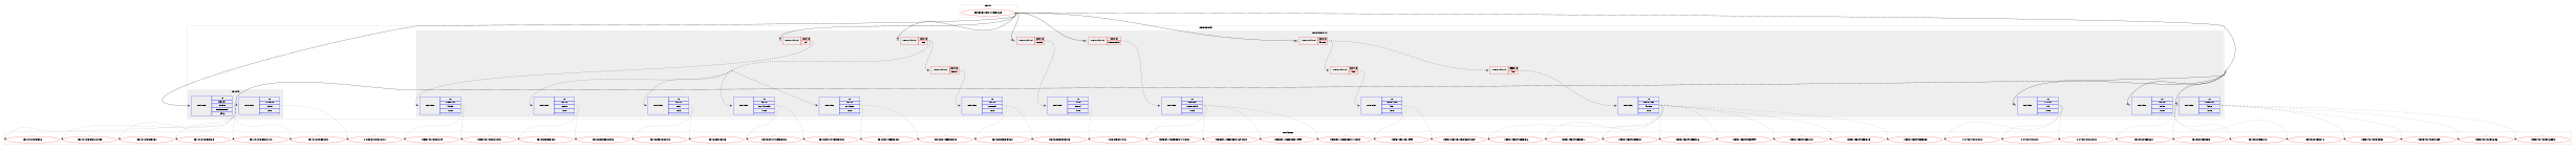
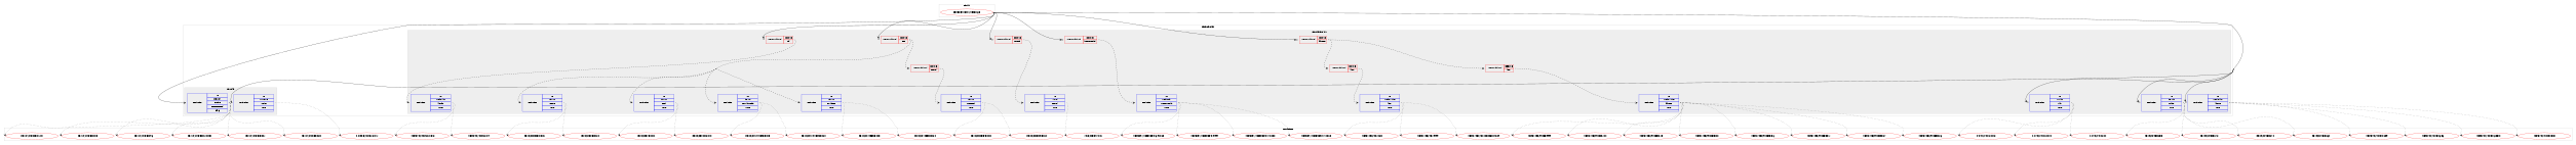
  digraph {
    compound=true
    concentrate=true
    fontname=Helvetica
    fontsize=10
    newrank=true
    rankdir=TB
    ranksep=1.5
    node [color=red fontname=Helvetica fontsize=10]
    edge [arrowhead=vee headport=w style=dotted tailport=e weight=100]
    n1 [label="games-emulation/mgba-0.6.3" width=4]
    n2 [color=blue label=<<TABLE BORDER="0" CELLBORDER="1" CELLSPACING="0" CELLPADDING="4" WIDTH="220"><TR><TD ROWSPAN="6" CELLPADDING="30">pack_dep</TD></TR><TR><TD WIDTH="110">no</TD></TR><TR><TD>dev-util</TD></TR><TR><TD>cmake</TD></TR><TR><TD>greaterequal</TD></TR><TR><TD>3.9.6</TD></TR></TABLE>> shape=none]
    n3 [color=blue label=<<TABLE BORDER="0" CELLBORDER="1" CELLSPACING="0" CELLPADDING="4" WIDTH="220"><TR><TD ROWSPAN="6" CELLPADDING="30">pack_dep</TD></TR><TR><TD WIDTH="110">no</TD></TR><TR><TD>sys-devel</TD></TR><TR><TD>make</TD></TR><TR><TD>none</TD></TR><TR><TD></TD></TR></TABLE>> shape=none]
    n4 [color=blue label=<<TABLE BORDER="0" CELLBORDER="1" CELLSPACING="0" CELLPADDING="4" WIDTH="220"><TR><TD ROWSPAN="6" CELLPADDING="30">pack_dep</TD></TR><TR><TD WIDTH="110">no</TD></TR><TR><TD>media-video</TD></TR><TR><TD>libav</TD></TR><TR><TD>none</TD></TR><TR><TD></TD></TR></TABLE>> shape=none]
    n5 [label=<<TABLE BORDER="0" CELLBORDER="1" CELLSPACING="0" CELLPADDING="4"><TR><TD ROWSPAN="3" CELLPADDING="10">use_conditional</TD></TR><TR><TD>positive</TD></TR><TR><TD>libav</TD></TR></TABLE>> shape=none]
    n6 [color=blue label=<<TABLE BORDER="0" CELLBORDER="1" CELLSPACING="0" CELLPADDING="4" WIDTH="220"><TR><TD ROWSPAN="6" CELLPADDING="30">pack_dep</TD></TR><TR><TD WIDTH="110">no</TD></TR><TR><TD>media-video</TD></TR><TR><TD>ffmpeg</TD></TR><TR><TD>none</TD></TR><TR><TD></TD></TR></TABLE>> shape=none]
    n7 [label=<<TABLE BORDER="0" CELLBORDER="1" CELLSPACING="0" CELLPADDING="4"><TR><TD ROWSPAN="3" CELLPADDING="10">use_conditional</TD></TR><TR><TD>negative</TD></TR><TR><TD>libav</TD></TR></TABLE>> shape=none]
    n8 [label=<<TABLE BORDER="0" CELLBORDER="1" CELLSPACING="0" CELLPADDING="4"><TR><TD ROWSPAN="3" CELLPADDING="10">use_conditional</TD></TR><TR><TD>positive</TD></TR><TR><TD>ffmpeg</TD></TR></TABLE>> shape=none]
    n9 [color=blue label=<<TABLE BORDER="0" CELLBORDER="1" CELLSPACING="0" CELLPADDING="4" WIDTH="220"><TR><TD ROWSPAN="6" CELLPADDING="30">pack_dep</TD></TR><TR><TD WIDTH="110">no</TD></TR><TR><TD>media-gfx</TD></TR><TR><TD>imagemagick</TD></TR><TR><TD>none</TD></TR><TR><TD></TD></TR></TABLE>> shape=none]
    n10 [label=<<TABLE BORDER="0" CELLBORDER="1" CELLSPACING="0" CELLPADDING="4"><TR><TD ROWSPAN="3" CELLPADDING="10">use_conditional</TD></TR><TR><TD>positive</TD></TR><TR><TD>imagemagick</TD></TR></TABLE>> shape=none]
    n11 [color=blue label=<<TABLE BORDER="0" CELLBORDER="1" CELLSPACING="0" CELLPADDING="4" WIDTH="220"><TR><TD ROWSPAN="6" CELLPADDING="30">pack_dep</TD></TR><TR><TD WIDTH="110">no</TD></TR><TR><TD>virtual</TD></TR><TR><TD>opengl</TD></TR><TR><TD>none</TD></TR><TR><TD></TD></TR></TABLE>> shape=none]
    n12 [label=<<TABLE BORDER="0" CELLBORDER="1" CELLSPACING="0" CELLPADDING="4"><TR><TD ROWSPAN="3" CELLPADDING="10">use_conditional</TD></TR><TR><TD>positive</TD></TR><TR><TD>opengl</TD></TR></TABLE>> shape=none]
    n13 [color=blue label=<<TABLE BORDER="0" CELLBORDER="1" CELLSPACING="0" CELLPADDING="4" WIDTH="220"><TR><TD ROWSPAN="6" CELLPADDING="30">pack_dep</TD></TR><TR><TD WIDTH="110">no</TD></TR><TR><TD>dev-qt</TD></TR><TR><TD>qtcore</TD></TR><TR><TD>none</TD></TR><TR><TD></TD></TR></TABLE>> shape=none]
    n14 [color=blue label=<<TABLE BORDER="0" CELLBORDER="1" CELLSPACING="0" CELLPADDING="4" WIDTH="220"><TR><TD ROWSPAN="6" CELLPADDING="30">pack_dep</TD></TR><TR><TD WIDTH="110">no</TD></TR><TR><TD>dev-qt</TD></TR><TR><TD>qtgui</TD></TR><TR><TD>none</TD></TR><TR><TD></TD></TR></TABLE>> shape=none]
    n15 [color=blue label=<<TABLE BORDER="0" CELLBORDER="1" CELLSPACING="0" CELLPADDING="4" WIDTH="220"><TR><TD ROWSPAN="6" CELLPADDING="30">pack_dep</TD></TR><TR><TD WIDTH="110">no</TD></TR><TR><TD>dev-qt</TD></TR><TR><TD>qtmultimedia</TD></TR><TR><TD>none</TD></TR><TR><TD></TD></TR></TABLE>> shape=none]
    n16 [color=blue label=<<TABLE BORDER="0" CELLBORDER="1" CELLSPACING="0" CELLPADDING="4" WIDTH="220"><TR><TD ROWSPAN="6" CELLPADDING="30">pack_dep</TD></TR><TR><TD WIDTH="110">no</TD></TR><TR><TD>dev-qt</TD></TR><TR><TD>qtwidgets</TD></TR><TR><TD>none</TD></TR><TR><TD></TD></TR></TABLE>> shape=none]
    n17 [color=blue label=<<TABLE BORDER="0" CELLBORDER="1" CELLSPACING="0" CELLPADDING="4" WIDTH="220"><TR><TD ROWSPAN="6" CELLPADDING="30">pack_dep</TD></TR><TR><TD WIDTH="110">no</TD></TR><TR><TD>dev-qt</TD></TR><TR><TD>qtopengl</TD></TR><TR><TD>none</TD></TR><TR><TD></TD></TR></TABLE>> shape=none]
    n18 [label=<<TABLE BORDER="0" CELLBORDER="1" CELLSPACING="0" CELLPADDING="4"><TR><TD ROWSPAN="3" CELLPADDING="10">use_conditional</TD></TR><TR><TD>positive</TD></TR><TR><TD>opengl</TD></TR></TABLE>> shape=none]
    n19 [label=<<TABLE BORDER="0" CELLBORDER="1" CELLSPACING="0" CELLPADDING="4"><TR><TD ROWSPAN="3" CELLPADDING="10">use_conditional</TD></TR><TR><TD>positive</TD></TR><TR><TD>qt5</TD></TR></TABLE>> shape=none]
    n20 [color=blue label=<<TABLE BORDER="0" CELLBORDER="1" CELLSPACING="0" CELLPADDING="4" WIDTH="220"><TR><TD ROWSPAN="6" CELLPADDING="30">pack_dep</TD></TR><TR><TD WIDTH="110">no</TD></TR><TR><TD>media-libs</TD></TR><TR><TD>libsdl2</TD></TR><TR><TD>none</TD></TR><TR><TD></TD></TR></TABLE>> shape=none]
    n21 [label=<<TABLE BORDER="0" CELLBORDER="1" CELLSPACING="0" CELLPADDING="4"><TR><TD ROWSPAN="3" CELLPADDING="10">use_conditional</TD></TR><TR><TD>positive</TD></TR><TR><TD>sdl</TD></TR></TABLE>> shape=none]
    n22 [color=blue label=<<TABLE BORDER="0" CELLBORDER="1" CELLSPACING="0" CELLPADDING="4" WIDTH="220"><TR><TD ROWSPAN="6" CELLPADDING="30">pack_dep</TD></TR><TR><TD WIDTH="110">no</TD></TR><TR><TD>dev-db</TD></TR><TR><TD>sqlite</TD></TR><TR><TD>none</TD></TR><TR><TD></TD></TR></TABLE>> shape=none]
    n23 [color=blue label=<<TABLE BORDER="0" CELLBORDER="1" CELLSPACING="0" CELLPADDING="4" WIDTH="220"><TR><TD ROWSPAN="6" CELLPADDING="30">pack_dep</TD></TR><TR><TD WIDTH="110">no</TD></TR><TR><TD>media-libs</TD></TR><TR><TD>libpng</TD></TR><TR><TD>none</TD></TR><TR><TD></TD></TR></TABLE>> shape=none]
    n24 [color=blue label=<<TABLE BORDER="0" CELLBORDER="1" CELLSPACING="0" CELLPADDING="4" WIDTH="220"><TR><TD ROWSPAN="6" CELLPADDING="30">pack_dep</TD></TR><TR><TD WIDTH="110">no</TD></TR><TR><TD>sys-libs</TD></TR><TR><TD>zlib</TD></TR><TR><TD>none</TD></TR><TR><TD></TD></TR></TABLE>> shape=none]
    n25 [label="dev-util/cmake-3.10.3" width=4]
    n26 [label="dev-util/cmake-3.11.4-r1" width=4]
    n27 [label="dev-util/cmake-3.12.3" width=4]
    n28 [label="dev-util/cmake-3.13.4" width=4]
    n29 [label="dev-util/cmake-3.14.0_rc3" width=4]
    n30 [label="dev-util/cmake-3.9.6" width=4]
    n31 [label="sys-devel/make-4.2.1-r4" width=4]
+   n32 [label="media-video/libav-12.3" width=4]
    n33 [label="media-video/libav-13_pre20171219" width=4]
    n34 [label="media-video/libav-9999" width=4]
    n35 [label="media-video/ffmpeg-3.2.6" width=4]
    n36 [label="media-video/ffmpeg-3.2.7" width=4]
    n37 [label="media-video/ffmpeg-3.3.4" width=4]
    n38 [label="media-video/ffmpeg-3.3.6" width=4]
    n39 [label="media-video/ffmpeg-3.3.8" width=4]
    n40 [label="media-video/ffmpeg-3.4.5" width=4]
    n41 [label="media-video/ffmpeg-4.1.1" width=4]
    n42 [label="media-video/ffmpeg-9999" width=4]
    n43 [label="media-gfx/imagemagick-6.9.10.28" width=4]
    n44 [label="media-gfx/imagemagick-7.0.8.28" width=4]
    n45 [label="media-gfx/imagemagick-7.0.8.30" width=4]
    n46 [label="media-gfx/imagemagick-9999" width=4]
    n47 [label="virtual/opengl-7.0-r2" width=4]
    n48 [label="dev-qt/qtcore-5.11.3-r2" width=4]
    n49 [label="dev-qt/qtcore-5.12.1" width=4]
    n50 [label="dev-qt/qtgui-5.11.3" width=4]
    n51 [label="dev-qt/qtgui-5.12.1-r1" width=4]
    n52 [label="dev-qt/qtmultimedia-5.11.3" width=4]
    n53 [label="dev-qt/qtmultimedia-5.12.1" width=4]
    n54 [label="dev-qt/qtwidgets-5.11.3" width=4]
    n55 [label="dev-qt/qtwidgets-5.12.1" width=4]
    n56 [label="dev-qt/qtopengl-5.11.3" width=4]
    n57 [label="dev-qt/qtopengl-5.12.1" width=4]
    n58 [label="media-libs/libsdl2-2.0.8-r2" width=4]
    n59 [label="media-libs/libsdl2-2.0.9" width=4]
    n60 [label="dev-db/sqlite-3.25.3" width=4]
    n61 [label="dev-db/sqlite-3.26.0" width=4]
    n62 [label="dev-db/sqlite-3.27.1" width=4]
    n63 [label="dev-db/sqlite-3.27.2" width=4]
    n64 [label="media-libs/libpng-1.2.59" width=4]
    n65 [label="media-libs/libpng-1.5.30" width=4]
    n66 [label="media-libs/libpng-1.6.35-r1" width=4]
    n67 [label="media-libs/libpng-1.6.36" width=4]
    n68 [label="sys-libs/zlib-1.2.11" width=4]
    n69 [label="sys-libs/zlib-1.2.11-r1" width=4]
    n70 [label="sys-libs/zlib-1.2.11-r2" width=4]
    subgraph cluster_1 {
      color=gray
      label=<<i>ebuild</i>>
      rank=same
      n1
    }
    subgraph cluster_2 {
      color=gray
      label=<<i>dependencies</i>>
      subgraph cluster_3 {
        color=gray
        fillcolor="#eeeeee"
        label=<<i>compile</i>>
        style=filled
        subgraph sub_4 {
          color=gray
          fillcolor="#eeeeee"
          label=<<i>compile</i>>
          style=filled
          n2
        }
        subgraph sub_5 {
          color=gray
          fillcolor="#eeeeee"
          label=<<i>compile</i>>
          style=filled
          n3
        }
      }
      subgraph cluster_6 {
        color=gray
        fillcolor="#eeeeee"
        label=<<i>compile and run</i>>
        style=filled
        subgraph sub_7 {
          color=gray
          fillcolor="#eeeeee"
          label=<<i>compile and run</i>>
          style=filled
          n8
          subgraph sub_8 {
            color=gray
            fillcolor="#eeeeee"
            label=<<i>compile and run</i>>
            style=filled
            n5
            subgraph sub_9 {
              color=gray
              fillcolor="#eeeeee"
              label=<<i>compile and run</i>>
              style=filled
              n4
            }
          }
          subgraph sub_10 {
            color=gray
            fillcolor="#eeeeee"
            label=<<i>compile and run</i>>
            style=filled
            n7
            subgraph sub_11 {
              color=gray
              fillcolor="#eeeeee"
              label=<<i>compile and run</i>>
              style=filled
              n6
            }
          }
        }
        subgraph sub_12 {
          color=gray
          fillcolor="#eeeeee"
          label=<<i>compile and run</i>>
          style=filled
          n10
          subgraph sub_13 {
            color=gray
            fillcolor="#eeeeee"
            label=<<i>compile and run</i>>
            style=filled
            n9
          }
        }
        subgraph sub_14 {
          color=gray
          fillcolor="#eeeeee"
          label=<<i>compile and run</i>>
          style=filled
          n12
          subgraph sub_15 {
            color=gray
            fillcolor="#eeeeee"
            label=<<i>compile and run</i>>
            style=filled
            n11
          }
        }
        subgraph sub_16 {
          color=gray
          fillcolor="#eeeeee"
          label=<<i>compile and run</i>>
          style=filled
          n19
          subgraph sub_17 {
            color=gray
            fillcolor="#eeeeee"
            label=<<i>compile and run</i>>
            style=filled
            n13
          }
          subgraph sub_18 {
            color=gray
            fillcolor="#eeeeee"
            label=<<i>compile and run</i>>
            style=filled
            n14
          }
          subgraph sub_19 {
            color=gray
            fillcolor="#eeeeee"
            label=<<i>compile and run</i>>
            style=filled
            n15
          }
          subgraph sub_20 {
            color=gray
            fillcolor="#eeeeee"
            label=<<i>compile and run</i>>
            style=filled
            n16
          }
          subgraph sub_21 {
            color=gray
            fillcolor="#eeeeee"
            label=<<i>compile and run</i>>
            style=filled
            n18
            subgraph sub_22 {
              color=gray
              fillcolor="#eeeeee"
              label=<<i>compile and run</i>>
              style=filled
              n17
            }
          }
        }
        subgraph sub_23 {
          color=gray
          fillcolor="#eeeeee"
          label=<<i>compile and run</i>>
          style=filled
          n21
          subgraph sub_24 {
            color=gray
            fillcolor="#eeeeee"
            label=<<i>compile and run</i>>
            style=filled
            n20
          }
        }
        subgraph sub_25 {
          color=gray
          fillcolor="#eeeeee"
          label=<<i>compile and run</i>>
          style=filled
          n22
        }
        subgraph sub_26 {
          color=gray
          fillcolor="#eeeeee"
          label=<<i>compile and run</i>>
          style=filled
          n23
        }
        subgraph sub_27 {
          color=gray
          fillcolor="#eeeeee"
          label=<<i>compile and run</i>>
          style=filled
          n24
        }
      }
      subgraph cluster_28 {
        color=gray
        fillcolor="#eeeeee"
        label=<<i>run</i>>
        style=filled
      }
    }
    subgraph cluster_29 {
      color=gray
      label=<<i>candidates</i>>
      rank=same
      subgraph sub_30 {
        color=black
        label=<<i>candidates</i>>
        nodesep=1
        rank=same
        n25
        n26
        n27
        n28
        n29
        n30
      }
      subgraph sub_31 {
        color=black
        label=<<i>candidates</i>>
        nodesep=1
        rank=same
        n31
      }
      subgraph sub_32 {
        color=black
        label=<<i>candidates</i>>
        nodesep=1
        rank=same
+       n32
        n33
        n34
      }
      subgraph sub_33 {
        color=black
        label=<<i>candidates</i>>
        nodesep=1
        rank=same
        n35
        n36
        n37
        n38
        n39
        n40
        n41
        n42
      }
      subgraph sub_34 {
        color=black
        label=<<i>candidates</i>>
        nodesep=1
        rank=same
        n43
        n44
        n45
        n46
      }
      subgraph sub_35 {
        color=black
        label=<<i>candidates</i>>
        nodesep=1
        rank=same
        n47
      }
      subgraph sub_36 {
        color=black
        label=<<i>candidates</i>>
        nodesep=1
        rank=same
        n48
        n49
      }
      subgraph sub_37 {
        color=black
        label=<<i>candidates</i>>
        nodesep=1
        rank=same
        n50
        n51
      }
      subgraph sub_38 {
        color=black
        label=<<i>candidates</i>>
        nodesep=1
        rank=same
        n52
        n53
      }
      subgraph sub_39 {
        color=black
        label=<<i>candidates</i>>
        nodesep=1
        rank=same
        n54
        n55
      }
      subgraph sub_40 {
        color=black
        label=<<i>candidates</i>>
        nodesep=1
        rank=same
        n56
        n57
      }
      subgraph sub_41 {
        color=black
        label=<<i>candidates</i>>
        nodesep=1
        rank=same
        n58
        n59
      }
      subgraph sub_42 {
        color=black
        label=<<i>candidates</i>>
        nodesep=1
        rank=same
        n60
        n61
        n62
        n63
      }
      subgraph sub_43 {
        color=black
        label=<<i>candidates</i>>
        nodesep=1
        rank=same
        n64
        n65
        n66
        n67
      }
      subgraph sub_44 {
        color=black
        label=<<i>candidates</i>>
        nodesep=1
        rank=same
        n68
        n69
        n70
      }
    }
    n1 -> n2 [style=solid weight=20]
    n1 -> n3 [style=solid weight=20]
    n1 -> n8 [arrowhead=odotvee style=solid weight=20]
    n1 -> n10 [arrowhead=odotvee style=solid weight=20]
    n1 -> n12 [arrowhead=odotvee style=solid weight=20]
    n1 -> n19 [arrowhead=odotvee style=solid weight=20]
    n1 -> n21 [arrowhead=odotvee style=solid weight=20]
    n1 -> n22 [arrowhead=odotvee style=solid weight=20]
    n1 -> n23 [arrowhead=odotvee style=solid weight=20]
    n1 -> n24 [arrowhead=odotvee style=solid weight=20]
    n2 -> n25
    n2 -> n26
    n2 -> n27
    n2 -> n28
    n2 -> n29
    n2 -> n30
    n3 -> n31
+   n4 -> n32
    n4 -> n33
    n4 -> n34
    n5 -> n4 [style=dashed weight=20]
    n6 -> n35
    n6 -> n36
    n6 -> n37
    n6 -> n38
    n6 -> n39
    n6 -> n40
    n6 -> n41
    n6 -> n42
    n7 -> n6 [style=dashed weight=20]
    n8 -> n5 [style=dashed weight=20]
    n8 -> n7 [style=dashed weight=20]
    n9 -> n43
    n9 -> n44
    n9 -> n45
    n9 -> n46
    n10 -> n9 [style=dashed weight=20]
    n11 -> n47
    n12 -> n11 [style=dashed weight=20]
    n13 -> n48
    n13 -> n49
    n14 -> n50
    n14 -> n51
    n15 -> n52
    n15 -> n53
    n16 -> n54
    n16 -> n55
    n17 -> n56
    n17 -> n57
    n18 -> n17 [style=dashed weight=20]
    n19 -> n13 [style=dashed weight=20]
    n19 -> n14 [style=dashed weight=20]
    n19 -> n15 [style=dashed weight=20]
    n19 -> n16 [style=dashed weight=20]
    n19 -> n18 [style=dashed weight=20]
    n20 -> n58
    n20 -> n59
    n21 -> n20 [style=dashed weight=20]
    n22 -> n60
    n22 -> n61
    n22 -> n62
    n22 -> n63
    n23 -> n64
    n23 -> n65
    n23 -> n66
    n23 -> n67
    n24 -> n68
    n24 -> n69
    n24 -> n70
  }
